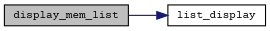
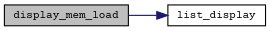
  digraph {
    rankdir=LR
    fontname="Courier Prime"
    node [color=black fontname="Courier Prime" fontsize=10 shape=record style=filled]
-   n1 [fillcolor=grey75 fontcolor=black height=0.2 label=display_mem_list width=0.4]
+   n1 [fillcolor=grey75 fontcolor=black height=0.2 label=display_mem_load width=0.4]
    n2 [fillcolor=white height=0.2 label=list_display width=0.4]
    n1 -> n2 [color=midnightblue fontname="Courier Prime" fontsize=10 labelfontname=Helvetica labelfontsize=10 style=solid]
  }
